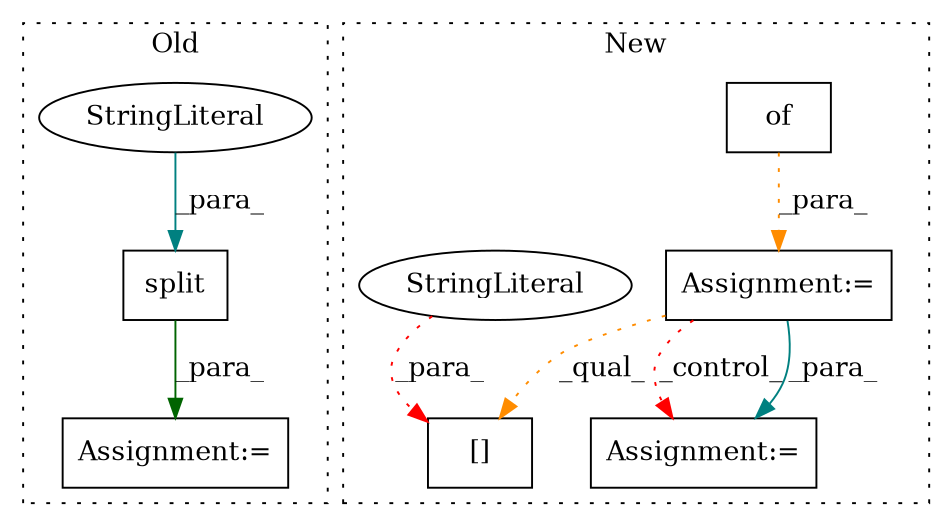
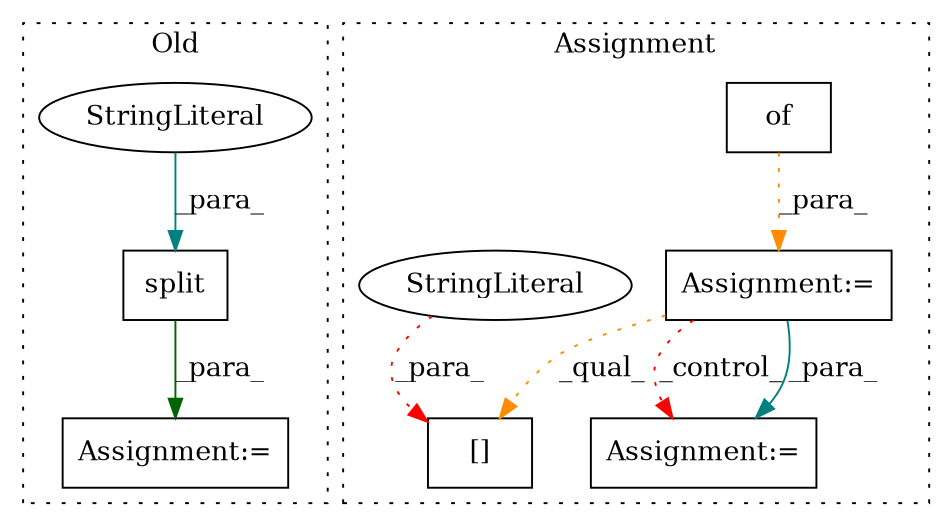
  digraph {
    node [a=7 l=1 shape=box]
    edge [color=teal style=dotted]
    n1 [a=32 l="6,1" label=split s="18315,18324"]
    n2 [a=45 l=3 label=StringLiteral s=18321 shape=ellipse]
    n3 [label="Assignment:=" s=18305]
    n4 [a=32 l="3,1" label=of s="19301,19387"]
    n5 [label="Assignment:=" s=19296]
    n6 [a=2 l="9,1" label="[]" s="19679,19701"]
    n7 [a=45 l=13 label=StringLiteral s=19688 shape=ellipse]
    n8 [label="Assignment:=" s=20290]
    subgraph cluster_1 {
      label=Old
      style=dotted
      n1
      n2
      n3
    }
    subgraph cluster_2 {
-     label=New
+     label=Assignment
      style=dotted
      n4
      n5
      n6
      n7
      n8
    }
    n1 -> n3 [label=_para_ color=darkgreen style=solid]
    n2 -> n1 [label=_para_ style=solid]
    n4 -> n5 [label=_para_ color=darkorange]
    n5 -> n6 [label=_qual_ color=darkorange]
    n5 -> n8 [label=_control_ color=red]
    n5 -> n8 [label=_para_ style=solid]
    n7 -> n6 [label=_para_ color=red]
  }
